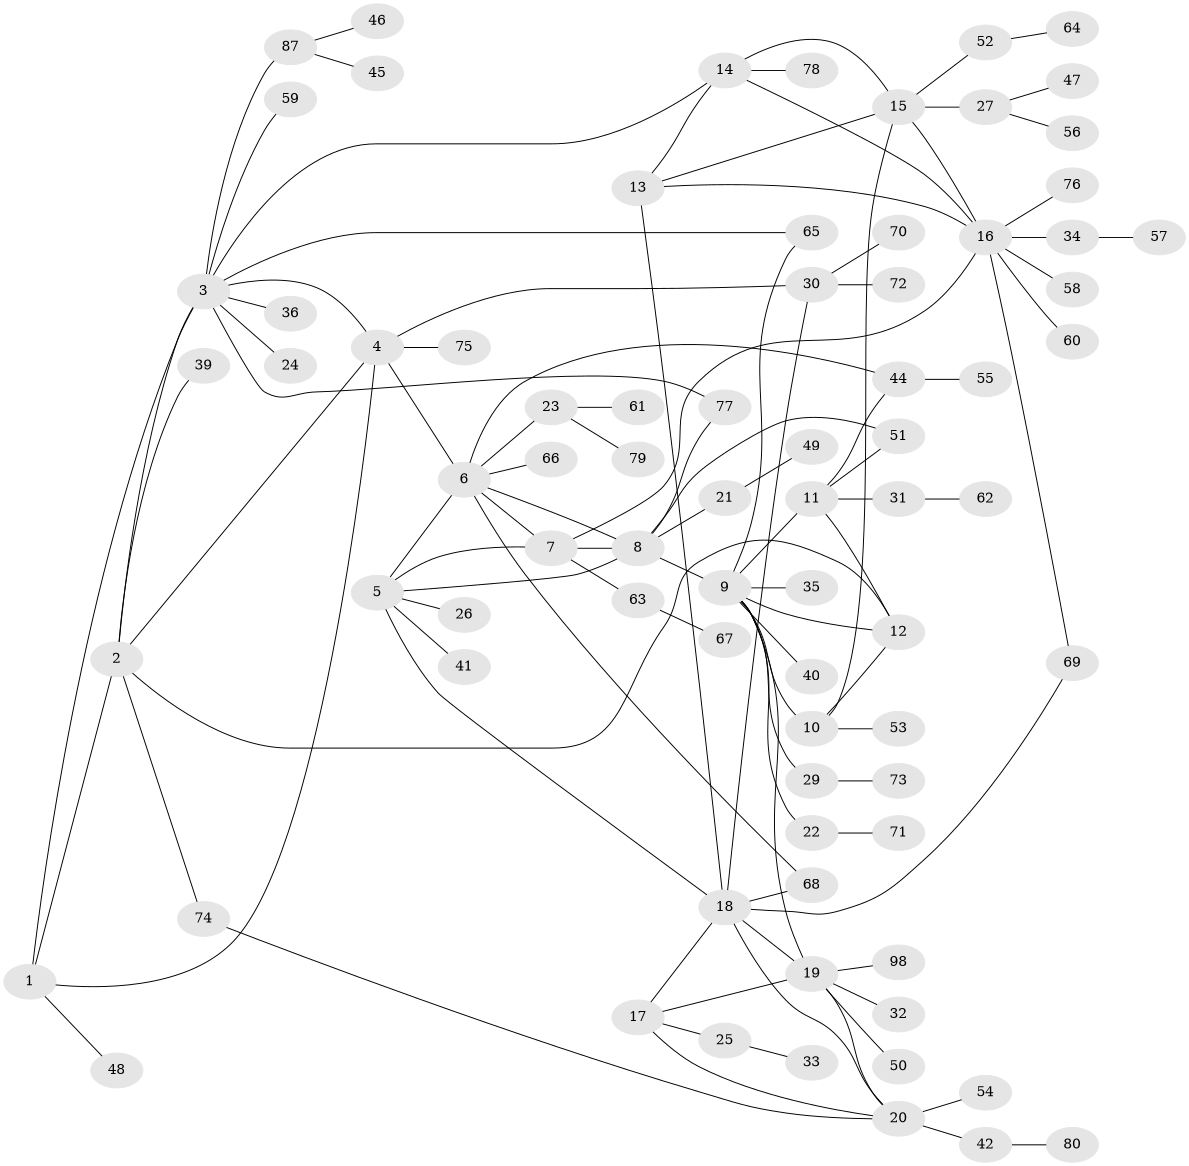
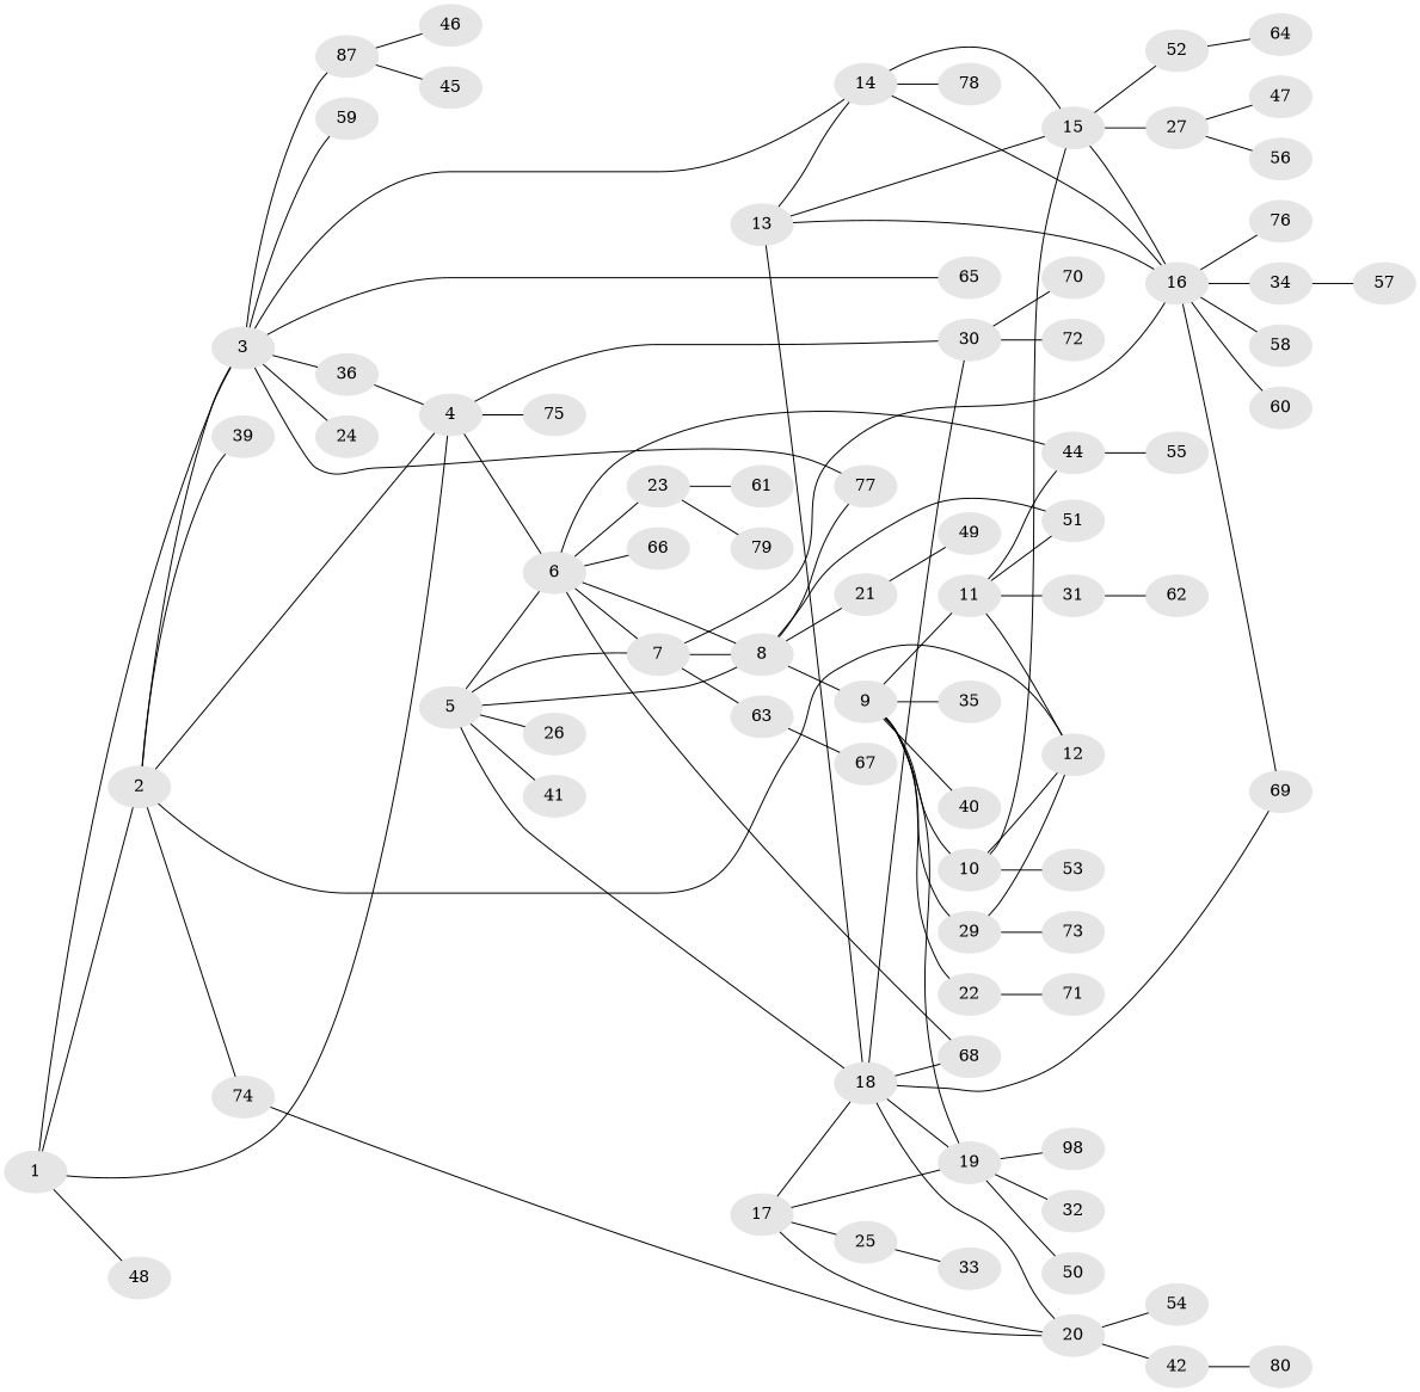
  graph {
    rankdir=LR
    node [color=gray90 style=filled]
    1
    2
    3
    4
    48
    12
    39
    74
    14
    24
    36
    n12 [label=87]
    59
    65
    77
    6
    30
    75
    20
    16
    15
    78
    42
    54
    45
    46
    7
    8
    23
    44
    66
    68
    70
    72
    5
    18
    26
    41
    63
    9
    21
    51
    19
    69
    61
    79
    55
    34
    58
    60
    76
    67
    10
    11
    22
    29
    35
    40
    49
    53
    31
    n62 [label=98]
    32
    50
    71
    73
    27
    52
    62
    13
    47
    56
    64
    57
    17
    25
    33
    80
    1 -- 2
    1 -- 3
    1 -- 4
    1 -- 48
    2 -- 3
    2 -- 4
    2 -- 12
    2 -- 39
    2 -- 74
-   3 -- 4
+   36 -- 4
    3 -- 14
    3 -- 24
    3 -- 36
    3 -- n12
    3 -- 59
    3 -- 65
    3 -- 77
    4 -- 6
    4 -- 30
    4 -- 75
    74 -- 20
    14 -- 16
    14 -- 15
    14 -- 78
    n12 -- 45
    n12 -- 46
    6 -- 7
    6 -- 8
    6 -- 23
    6 -- 44
    6 -- 66
    6 -- 68
    30 -- 70
    30 -- 72
    20 -- 42
    20 -- 54
    16 -- 69
    16 -- 34
    16 -- 58
    16 -- 60
    16 -- 76
    15 -- 16
    15 -- 27
    15 -- 52
    42 -- 80
    7 -- 16
    7 -- 8
    7 -- 63
    8 -- 77
    8 -- 9
    8 -- 21
    8 -- 51
    23 -- 61
    23 -- 79
    44 -- 55
    5 -- 6
    5 -- 7
    5 -- 8
    5 -- 18
    5 -- 26
    5 -- 41
    18 -- 30
    18 -- 20
    18 -- 68
    18 -- 19
    18 -- 69
    63 -- 67
-   9 -- 12
-   9 -- 65
+   29 -- 12
    9 -- 19
    9 -- 10
    9 -- 11
    9 -- 22
    9 -- 29
    9 -- 35
    9 -- 40
    21 -- 49
-   19 -- 20
    19 -- n62
    19 -- 32
    19 -- 50
    34 -- 57
    10 -- 12
    10 -- 15
    10 -- 53
    11 -- 12
    11 -- 44
    11 -- 51
    11 -- 31
    22 -- 71
    29 -- 73
    31 -- 62
    27 -- 47
    27 -- 56
    52 -- 64
    13 -- 14
    13 -- 16
    13 -- 15
    13 -- 18
    17 -- 20
    17 -- 18
    17 -- 19
    17 -- 25
    25 -- 33
  }
